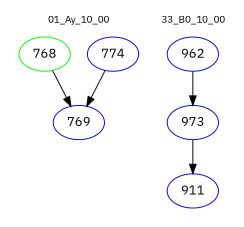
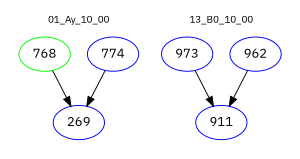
  digraph {
    fontname="IBM Plex Sans"
    node [color=blue fontname="IBM Plex Sans"]
    edge [color=black fontname="IBM Plex Sans"]
    n1 [label=774]
-   n2 [label=769]
+   n2 [label=269]
    n3 [color=green label=768]
    n4 [label=962]
    n5 [label=973]
    n6 [label=911]
    subgraph cluster_1 {
      color=white
      fontsize=10
      label="01_Ay_10_00"
      n1
      n2
      n3
    }
    subgraph cluster_2 {
      color=white
      fontsize=10
-     label="33_B0_10_00"
+     label="13_B0_10_00"
      n4
      n5
      n6
    }
    n1 -> n2
    n3 -> n2
-   n4 -> n5
+   n4 -> n6
    n5 -> n6
  }
